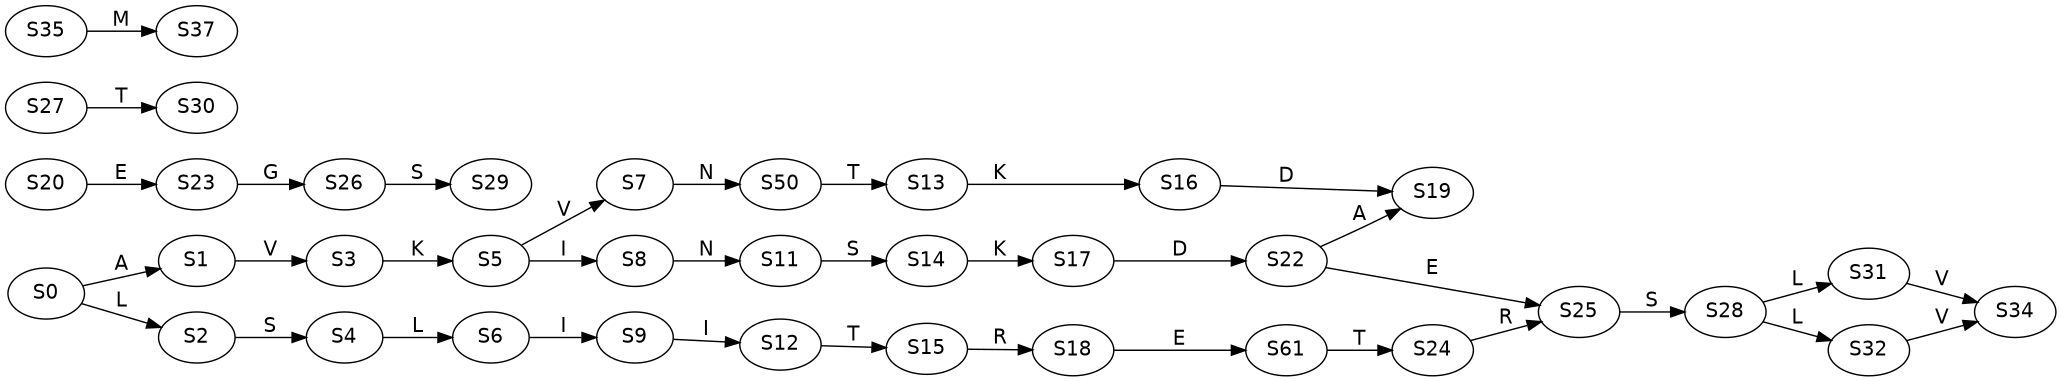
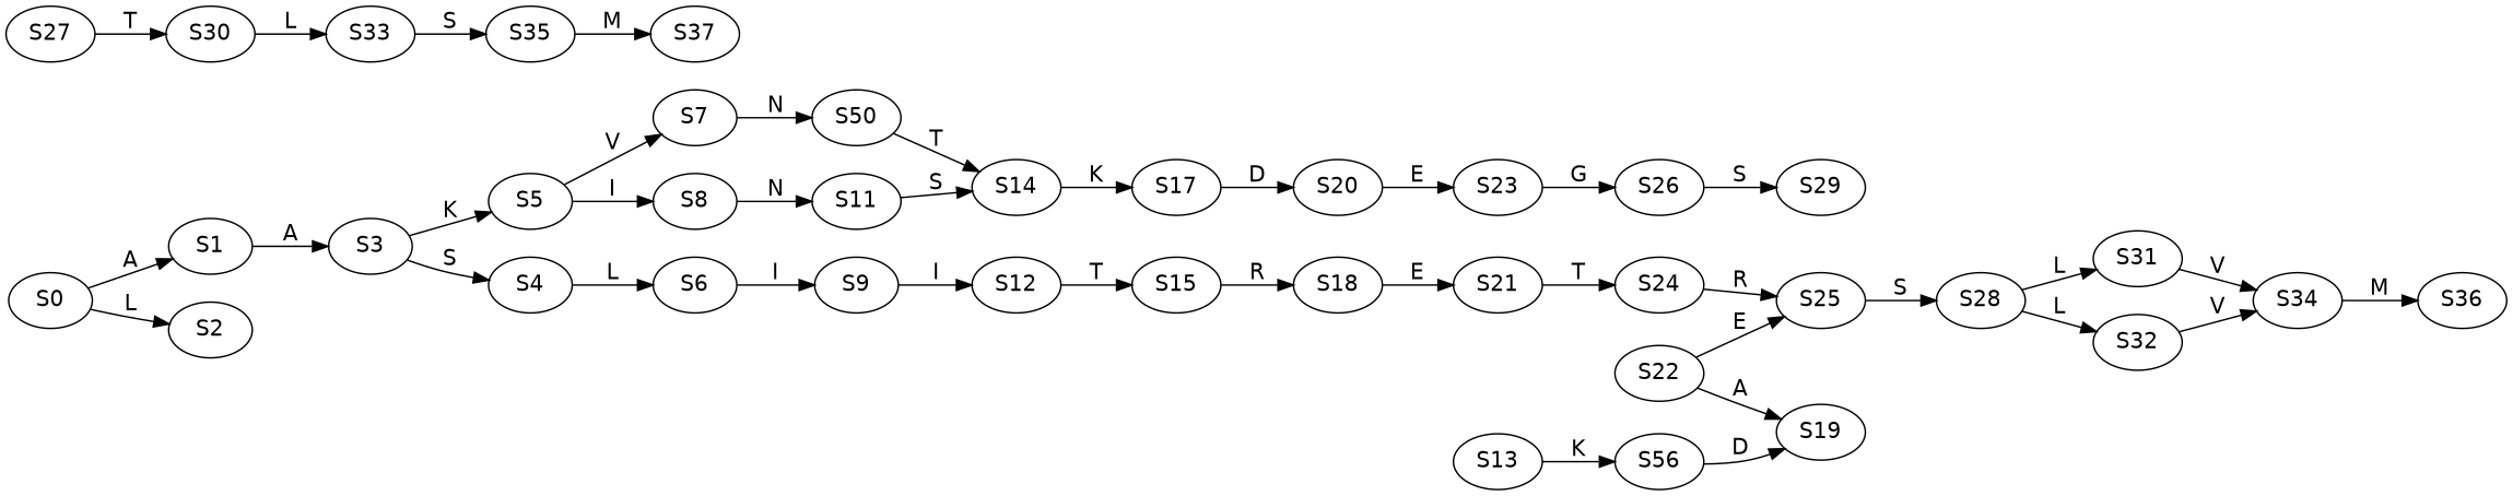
  strict digraph {
    fontname="DejaVu Sans"
    rankdir=LR
    node [fontname="DejaVu Sans"]
    edge [fontname="DejaVu Sans"]
    S0
    S1
    S2
    S3
    S4
    S5
    S6
    S7
    S8
    S9
    n11 [label=S50]
    S11
    S12
    S13
    S14
    S15
-   S16
+   S16 [label=S56]
    S17
    S18
    S19
    S20
-   S21 [label=S61]
+   S21
    S23
    S24
    S22
    S25
    S26
    S28
    S29
    S27
    S30
    S31
    S32
+   S33
    S34
    S35
+   S36
    S37
    S0 -> S1 [label=A]
    S0 -> S2 [label=L]
-   S1 -> S3 [label=V]
-   S2 -> S4 [label=S]
+   S1 -> S3 [label=A]
+   S3 -> S4 [label=S]
    S3 -> S5 [label=K]
    S4 -> S6 [label=L]
    S5 -> S7 [label=V]
    S5 -> S8 [label=I]
    S6 -> S9 [label=I]
    S7 -> n11 [label=N]
    S8 -> S11 [label=N]
    S9 -> S12 [label=I]
-   n11 -> S13 [label=T]
+   n11 -> S14 [label=T]
    S11 -> S14 [label=S]
    S12 -> S15 [label=T]
    S13 -> S16 [label=K]
    S14 -> S17 [label=K]
    S15 -> S18 [label=R]
    S16 -> S19 [label=D]
-   S17 -> S22 [label=D]
+   S17 -> S20 [label=D]
    S18 -> S21 [label=E]
    S20 -> S23 [label=E]
    S21 -> S24 [label=T]
    S23 -> S26 [label=G]
    S24 -> S25 [label=R]
    S22 -> S19 [label=A]
    S22 -> S25 [label=E]
    S25 -> S28 [label=S]
    S26 -> S29 [label=S]
    S28 -> S31 [label=L]
    S28 -> S32 [label=L]
    S27 -> S30 [label=T]
+   S30 -> S33 [label=L]
    S31 -> S34 [label=V]
    S32 -> S34 [label=V]
+   S33 -> S35 [label=S]
+   S34 -> S36 [label=M]
    S35 -> S37 [label=M]
  }
